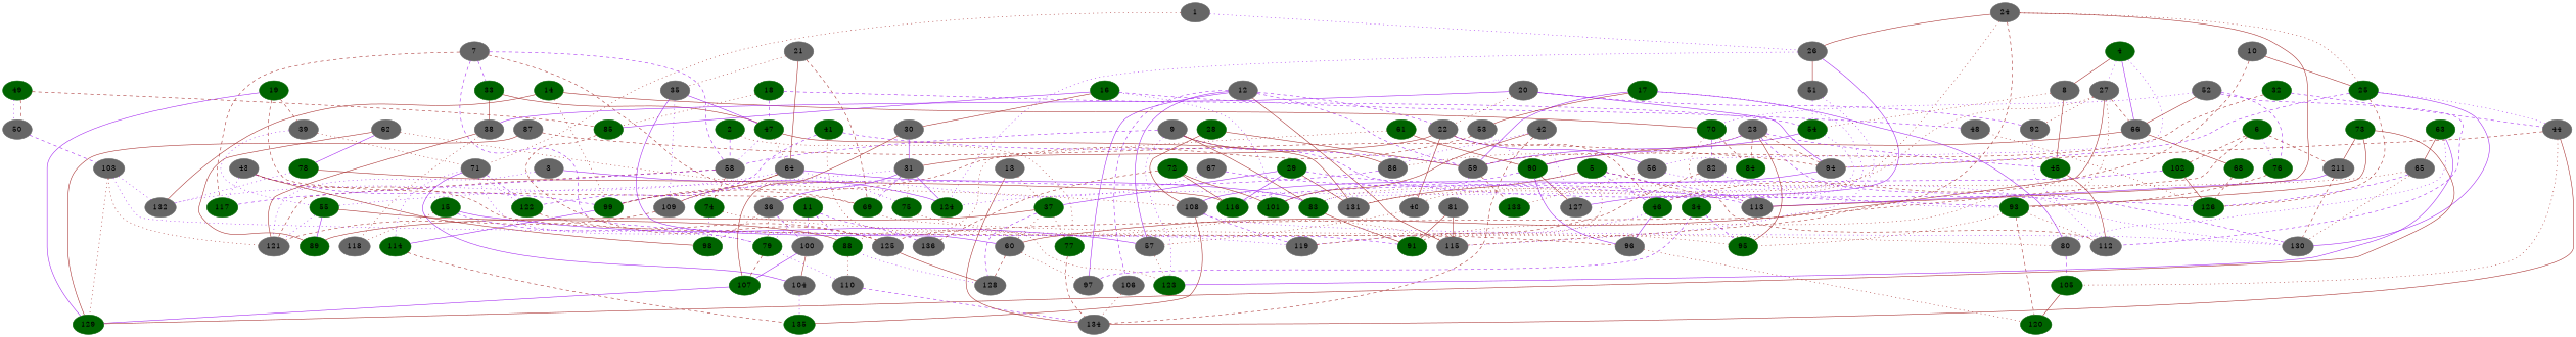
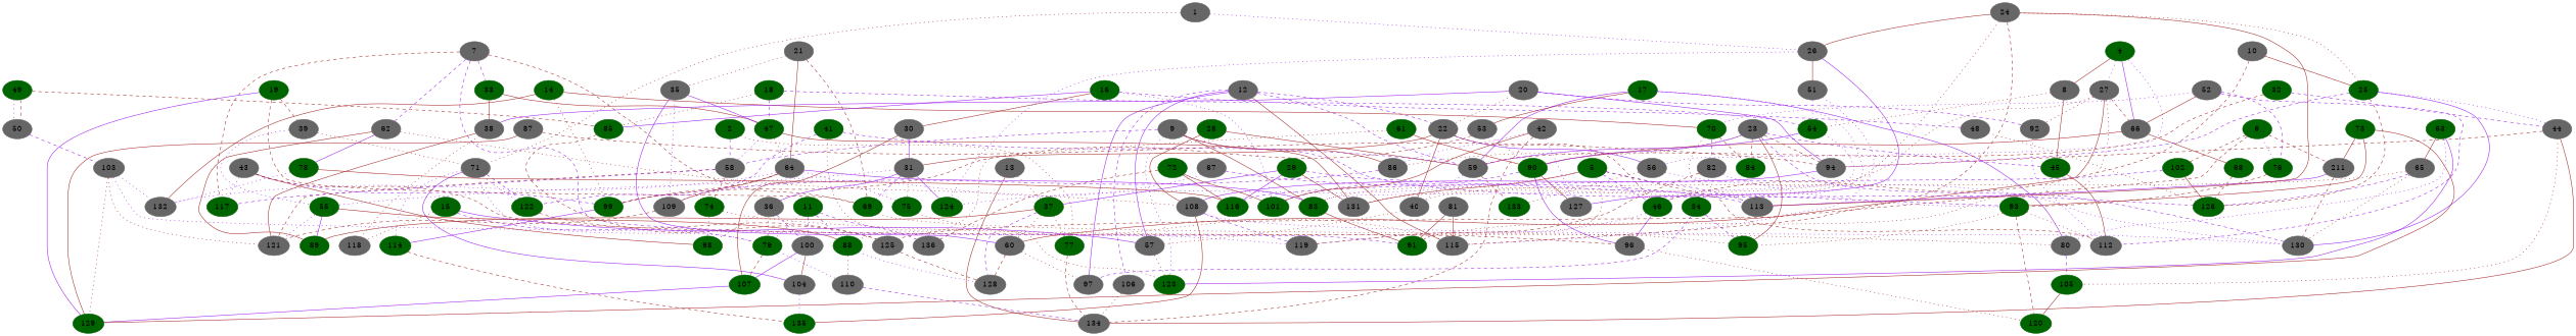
  graph {
    node [color=gray40 style=filled]
    edge [color=brown style=dotted]
    1
    26
    71
    124 [color=darkgreen]
    51
    127
    79 [color=darkgreen]
    122 [color=darkgreen]
    104
    114 [color=darkgreen]
    2 [color=darkgreen]
    58
    77 [color=darkgreen]
    121
    117 [color=darkgreen]
    74 [color=darkgreen]
    134
-   3
    4 [color=darkgreen]
    8
    27
    56
    66
    45 [color=darkgreen]
    54 [color=darkgreen]
    91 [color=darkgreen]
    83 [color=darkgreen]
    92
    60
    130
    133 [color=darkgreen]
    90 [color=darkgreen]
    68 [color=darkgreen]
    5 [color=darkgreen]
    46 [color=darkgreen]
    112
    113
    131
    96
    119
    6 [color=darkgreen]
    76 [color=darkgreen]
    102 [color=darkgreen]
    n44 [label=211]
    125
    93 [color=darkgreen]
    126 [color=darkgreen]
    116 [color=darkgreen]
    128
    7
    33 [color=darkgreen]
    62
    69 [color=darkgreen]
    47 [color=darkgreen]
    38
    108
    89 [color=darkgreen]
    78 [color=darkgreen]
    95 [color=darkgreen]
    59
    9
    123 [color=darkgreen]
    86
    23
    94
    84 [color=darkgreen]
    10
    25 [color=darkgreen]
    44
    11 [color=darkgreen]
    88 [color=darkgreen]
    100
    136
    107 [color=darkgreen]
    110
    12
    22
    57
    97
    106
    115
    31
    40
    81
    37 [color=darkgreen]
    13
    14 [color=darkgreen]
    70 [color=darkgreen]
    99 [color=darkgreen]
    132
    82
    15 [color=darkgreen]
    118
    16 [color=darkgreen]
    30
    48
    85 [color=darkgreen]
    101 [color=darkgreen]
    17 [color=darkgreen]
    53
    80
    105 [color=darkgreen]
    18 [color=darkgreen]
    64
    19 [color=darkgreen]
    39
    129 [color=darkgreen]
    55 [color=darkgreen]
    20
    21
    35
    109
    75 [color=darkgreen]
    36
    24
    28 [color=darkgreen]
    135 [color=darkgreen]
    29 [color=darkgreen]
    120 [color=darkgreen]
    98 [color=darkgreen]
    32 [color=darkgreen]
    34 [color=darkgreen]
    41 [color=darkgreen]
    42
    43
    49 [color=darkgreen]
    50
    103
    52
    61 [color=darkgreen]
    63 [color=darkgreen]
    65
    67
    72 [color=darkgreen]
    73 [color=darkgreen]
    87
    1 -- 26 [color=purple]
    1 -- 71
    26 -- 124 [color=purple]
    26 -- 51 [style=solid]
    26 -- 127 [color=purple style=solid]
    71 -- 79 [color=purple]
    71 -- 122 [color=purple]
    71 -- 122 [color=purple style=dashed]
    71 -- 104 [color=purple style=solid]
    71 -- 114 [color=purple]
    51 -- 54 [color=purple]
    51 -- 115 [color=purple]
    79 -- 107 [style=dashed]
    79 -- 110 [color=purple]
    122 -- 125 [style=dashed]
    104 -- 135 [color=purple]
    114 -- 135 [style=dashed]
    2 -- 58 [color=purple style=dashed]
    2 -- 77
    58 -- 121 [style=dashed]
    58 -- 117 [color=purple style=dashed]
    58 -- 74 [style=dashed]
    77 -- 134 [style=dashed]
    74 -- 80
    74 -- 98 [color=purple]
-   3 -- 124 [color=purple style=solid]
-   3 -- 121 [color=purple]
    4 -- 8 [style=solid]
    4 -- 27 [color=purple]
    4 -- 56 [color=purple]
    4 -- 66 [color=purple style=solid]
    8 -- 45 [style=solid]
    8 -- 54
    27 -- 66 [style=dashed]
    27 -- 91
    27 -- 83
    27 -- 92
    27 -- 60 [style=solid]
    56 -- 130 [color=purple]
    56 -- 133
    66 -- 90 [style=solid]
    66 -- 68 [style=solid]
    45 -- 112 [style=solid]
    54 -- 83 [color=purple]
    54 -- 59 [color=purple style=solid]
    83 -- 91 [style=solid]
    92 -- 112 [color=purple]
    60 -- 128 [style=dashed]
    60 -- 97
    90 -- 127 [style=solid]
    90 -- 96 [color=purple style=solid]
    90 -- 101 [color=purple style=dashed]
    68 -- 126 [style=dashed]
    5 -- 124 [color=purple]
    5 -- 91
    5 -- 46 [color=purple style=dashed]
    5 -- 112 [style=dashed]
    5 -- 113 [color=purple style=dashed]
    5 -- 131 [style=solid]
    46 -- 96 [color=purple style=solid]
    46 -- 119 [color=purple]
    96 -- 120
    6 -- 76 [color=purple]
    6 -- 102 [style=dashed]
    6 -- n44 [style=dashed]
    6 -- 125 [style=dashed]
    76 -- 93 [style=dashed]
    102 -- 126 [style=solid]
    102 -- 116 [color=purple style=dashed]
    n44 -- 130 [style=dashed]
    n44 -- 113 [color=purple style=solid]
-   125 -- 128 [style=solid]
+   125 -- 128 [style=dashed]
    93 -- 112
    93 -- 95
    93 -- 120 [style=dashed]
    7 -- 117 [style=dashed]
    7 -- 91 [color=purple style=dashed]
    7 -- 33 [color=purple style=dashed]
-   7 -- 58 [color=purple style=dashed]
+   7 -- 62 [color=purple style=dashed]
    7 -- 69 [style=dashed]
    33 -- 47 [style=solid]
    33 -- 38 [style=solid]
    62 -- 108
    62 -- 89 [style=solid]
    62 -- 78 [color=purple style=solid]
    69 -- 95
    47 -- 58 [color=purple]
    47 -- 131 [style=solid]
    47 -- 64
    38 -- 121 [style=solid]
    38 -- 118
    108 -- 130 [color=purple]
    108 -- 119 [color=purple style=dashed]
    108 -- 135 [style=solid]
    78 -- 116 [style=solid]
    78 -- 132 [color=purple]
    59 -- 133 [style=dashed]
-   59 -- 81 [color=purple]
+   59 -- 40 [color=purple]
    9 -- 58 [color=purple style=dashed]
    9 -- 83 [style=solid]
    9 -- 126 [color=purple style=dashed]
    9 -- 123 [color=purple]
    9 -- 86 [style=solid]
    86 -- 99 [color=purple style=dashed]
    23 -- 45 [color=purple style=dashed]
    23 -- 130 [color=purple style=dashed]
    23 -- 90 [color=purple style=solid]
    23 -- 95 [style=solid]
    23 -- 86
    23 -- 94 [style=dashed]
    23 -- 84 [style=dashed]
    94 -- 108 [color=purple style=solid]
    10 -- 46 [style=dashed]
    10 -- 25 [style=solid]
    25 -- 130 [color=purple style=solid]
    25 -- 126 [style=dashed]
    25 -- 94 [color=purple style=dashed]
    25 -- 44 [color=purple]
    44 -- 134 [style=solid]
    44 -- 94 [style=dashed]
    44 -- 105
    11 -- 79 [color=purple]
    11 -- 88 [color=purple style=dashed]
    11 -- 100 [color=purple style=dashed]
    11 -- 136 [color=purple style=dashed]
    88 -- 128 [color=purple]
    88 -- 110
    100 -- 104 [style=solid]
    100 -- 107 [color=purple style=solid]
    107 -- 129 [color=purple style=solid]
    110 -- 134 [color=purple style=dashed]
    12 -- 59 [color=purple style=dashed]
    12 -- 22 [color=purple style=dashed]
    12 -- 57 [color=purple style=solid]
    12 -- 97 [color=purple style=solid]
    12 -- 106 [color=purple style=dashed]
    12 -- 115 [style=solid]
    22 -- 56 [color=purple style=solid]
    22 -- 46 [style=dashed]
    22 -- 31 [style=solid]
    22 -- 40 [style=solid]
    57 -- 123
    106 -- 134
    31 -- 124 [color=purple style=solid]
    31 -- 69 [color=purple style=dashed]
    31 -- 55 [color=purple]
    31 -- 75
    31 -- 36 [color=purple style=solid]
    40 -- 57
    81 -- 91 [style=solid]
    81 -- 115 [style=solid]
    37 -- 77
    37 -- 60
    37 -- 128 [color=purple style=dashed]
    37 -- 89 [style=solid]
    13 -- 134 [style=solid]
    13 -- 37
    14 -- 70 [style=solid]
    14 -- 99
    14 -- 132 [style=solid]
    70 -- 113
    70 -- 84 [style=dashed]
    70 -- 82 [color=purple style=dashed]
    99 -- 114 [color=purple style=solid]
    82 -- 119 [style=dashed]
    82 -- 93 [color=purple]
    15 -- 79 [color=purple style=dashed]
    15 -- 57 [color=purple style=solid]
    15 -- 118
    16 -- 30 [style=solid]
    16 -- 48 [color=purple style=dashed]
    16 -- 85 [color=purple style=solid]
    16 -- 101 [color=purple]
    30 -- 107 [style=solid]
    30 -- 31 [color=purple style=solid]
    48 -- 126
    85 -- 125 [style=dashed]
    17 -- 46 [color=purple]
    17 -- 59 [color=purple style=solid]
    17 -- 53 [style=solid]
    17 -- 80 [color=purple style=solid]
    53 -- 90 [color=purple]
    53 -- 99 [style=dashed]
    80 -- 105 [color=purple style=dashed]
    105 -- 120 [style=solid]
    18 -- 54 [color=purple style=dashed]
    18 -- 47 [color=purple style=dashed]
    18 -- 85
    64 -- 83 [color=purple style=solid]
    64 -- 99 [style=dashed]
    64 -- 132 [color=purple]
    64 -- 109 [style=solid]
    64 -- 75 [color=purple]
    19 -- 69 [style=dashed]
    19 -- 39 [style=dashed]
    19 -- 129 [color=purple style=solid]
    39 -- 71
    39 -- 55 [color=purple]
    55 -- 121 [color=purple]
    55 -- 89 [color=purple style=solid]
    55 -- 88 [style=solid]
    20 -- 92 [color=purple style=dashed]
    20 -- 38 [color=purple style=solid]
    20 -- 94 [color=purple style=solid]
    20 -- 22
    21 -- 69 [style=dashed]
    21 -- 64 [style=solid]
    21 -- 35
    35 -- 60 [color=purple style=solid]
    35 -- 47 [color=purple style=solid]
    35 -- 109 [color=purple]
    109 -- 121 [style=dashed]
    75 -- 115
    36 -- 79
    36 -- 100 [color=purple style=dashed]
    36 -- 98
    24 -- 26 [style=solid]
    24 -- 113 [style=solid]
    24 -- 25
    24 -- 115 [style=dashed]
    24 -- 40
    28 -- 108 [style=solid]
    28 -- 59 [style=solid]
    29 -- 131 [style=solid]
    29 -- 93 [color=purple style=dashed]
    29 -- 116 [color=purple style=solid]
    29 -- 37 [color=purple style=solid]
    32 -- 59 [style=dashed]
    32 -- 44 [color=purple style=dashed]
    34 -- 95 [color=purple style=dashed]
    34 -- 97 [color=purple style=dashed]
    41 -- 122 [color=purple style=dashed]
    41 -- 59 [color=purple style=dashed]
    41 -- 123
    42 -- 127 [color=purple]
    42 -- 134 [style=dashed]
    42 -- 86 [color=purple]
    42 -- 101 [style=solid]
    43 -- 117 [color=purple]
    43 -- 96 [style=dashed]
    43 -- 99 [color=purple style=dashed]
    43 -- 98 [style=solid]
    49 -- 85 [style=dashed]
    49 -- 50 [color=purple]
    49 -- 50 [style=dashed]
    50 -- 103 [color=purple style=dashed]
    103 -- 121
    103 -- 119 [color=purple]
    103 -- 132 [color=purple]
    103 -- 129
    52 -- 66 [style=solid]
    52 -- 112 [color=purple style=dashed]
    52 -- 76 [color=purple style=dashed]
    52 -- 70 [color=purple]
    61 -- 90 [style=solid]
    61 -- 88
    63 -- 123 [color=purple style=solid]
    63 -- 80 [color=purple]
    63 -- 65 [style=solid]
    65 -- 130
    65 -- 131
    65 -- 126 [color=purple style=dashed]
    67 -- 113 [color=purple style=dashed]
    67 -- 109 [color=purple]
    72 -- 116 [style=solid]
    72 -- 136 [style=dashed]
    72 -- 101 [style=solid]
    73 -- n44 [style=solid]
    73 -- 93 [style=solid]
    73 -- 129 [style=solid]
    87 -- 94 [style=dashed]
    87 -- 129 [style=solid]
  }
